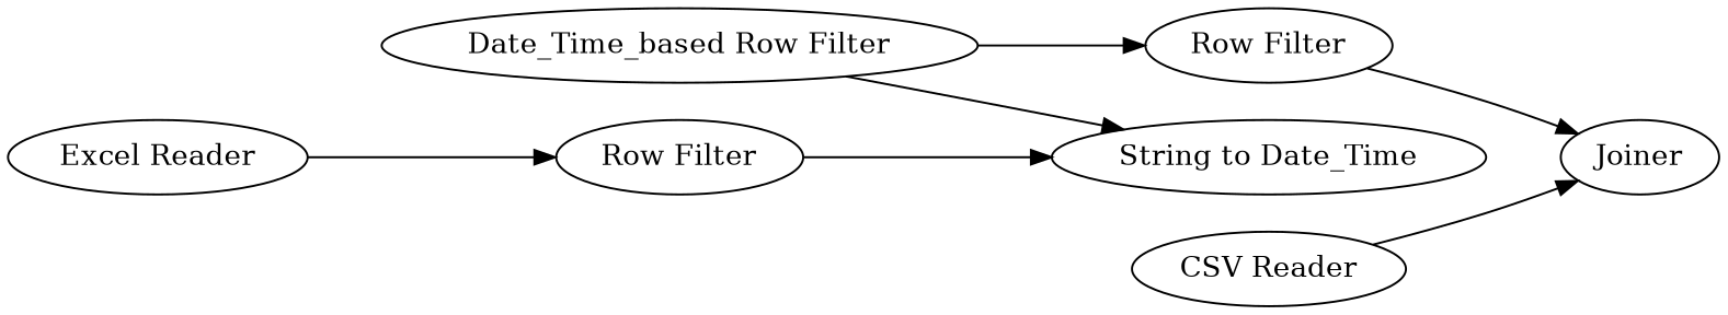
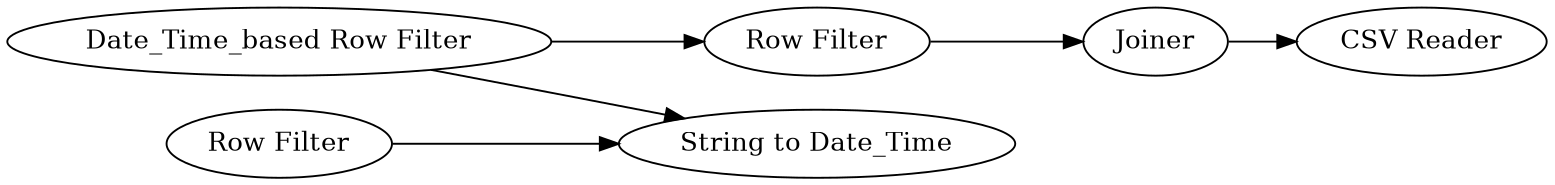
  digraph {
    rankdir=LR
    n1 [label="Date_Time_based Row Filter"]
    n2 [label="Row Filter"]
    n3 [label="String to Date_Time"]
    n4 [label=Joiner]
-   n5 [label="Excel Reader"]
    n6 [label="Row Filter"]
    n7 [label="CSV Reader"]
    n1 -> n2
    n1 -> n3
    n2 -> n4
-   n5 -> n6
    n6 -> n3
-   n7 -> n4
+   n4 -> n7
  }
